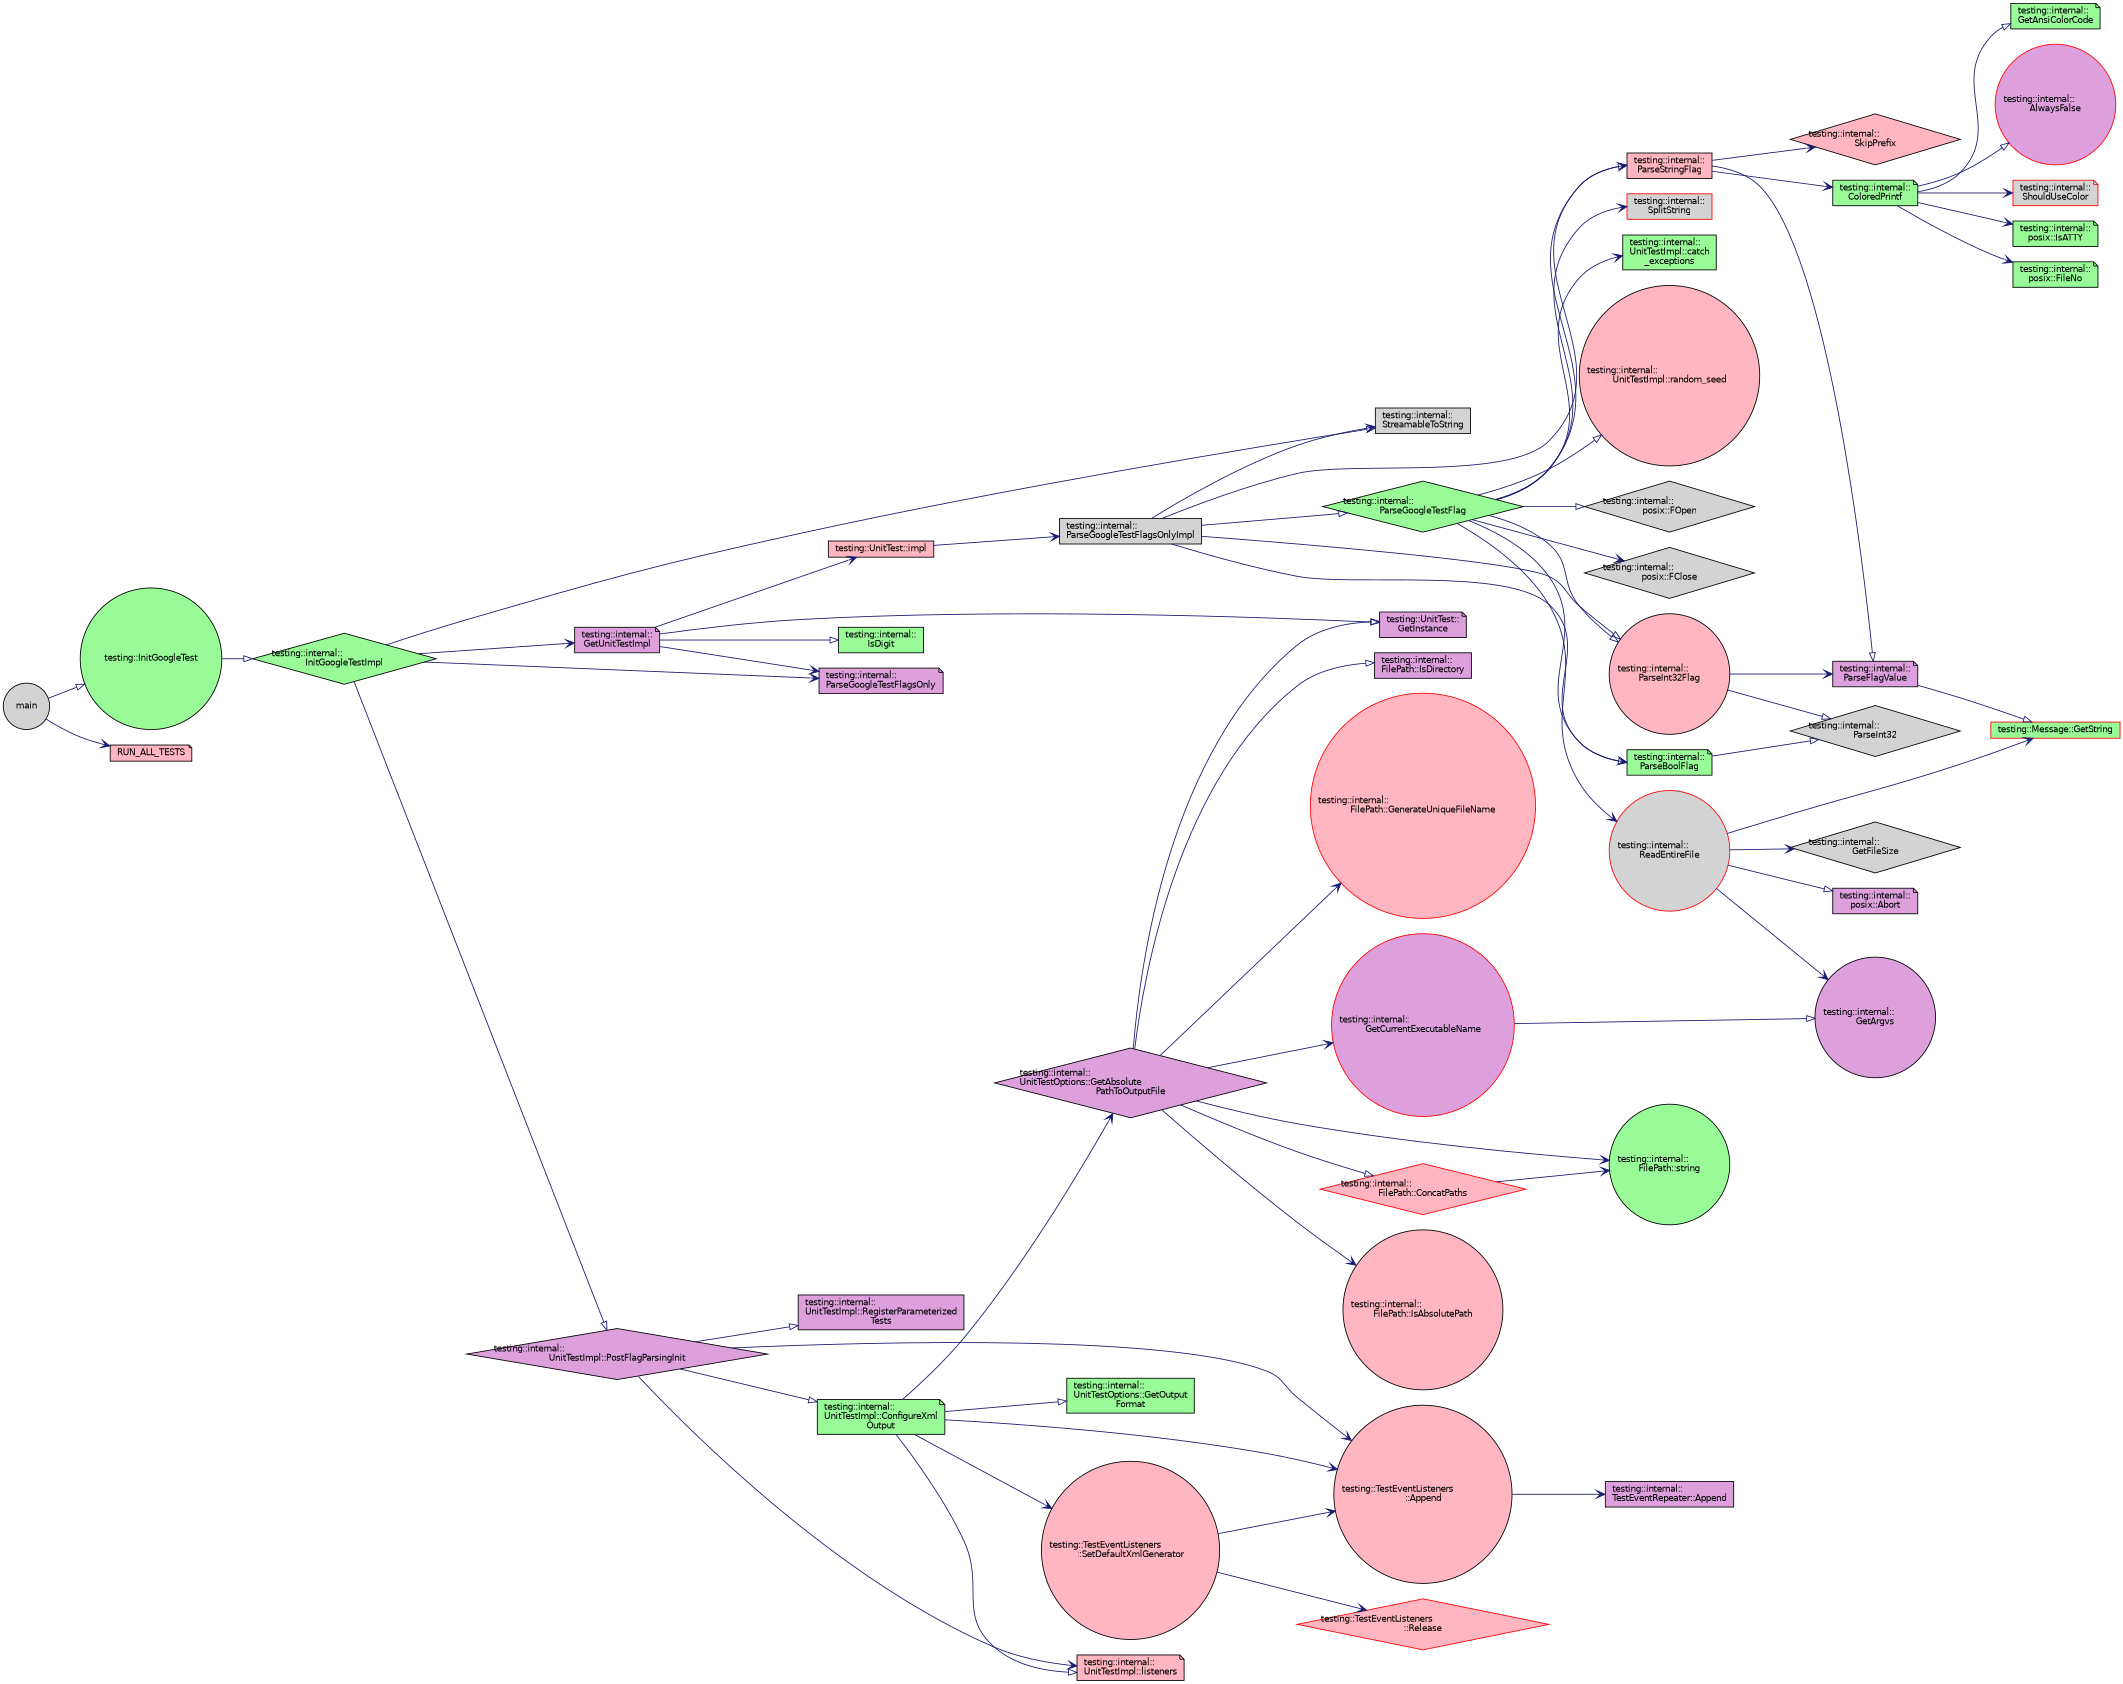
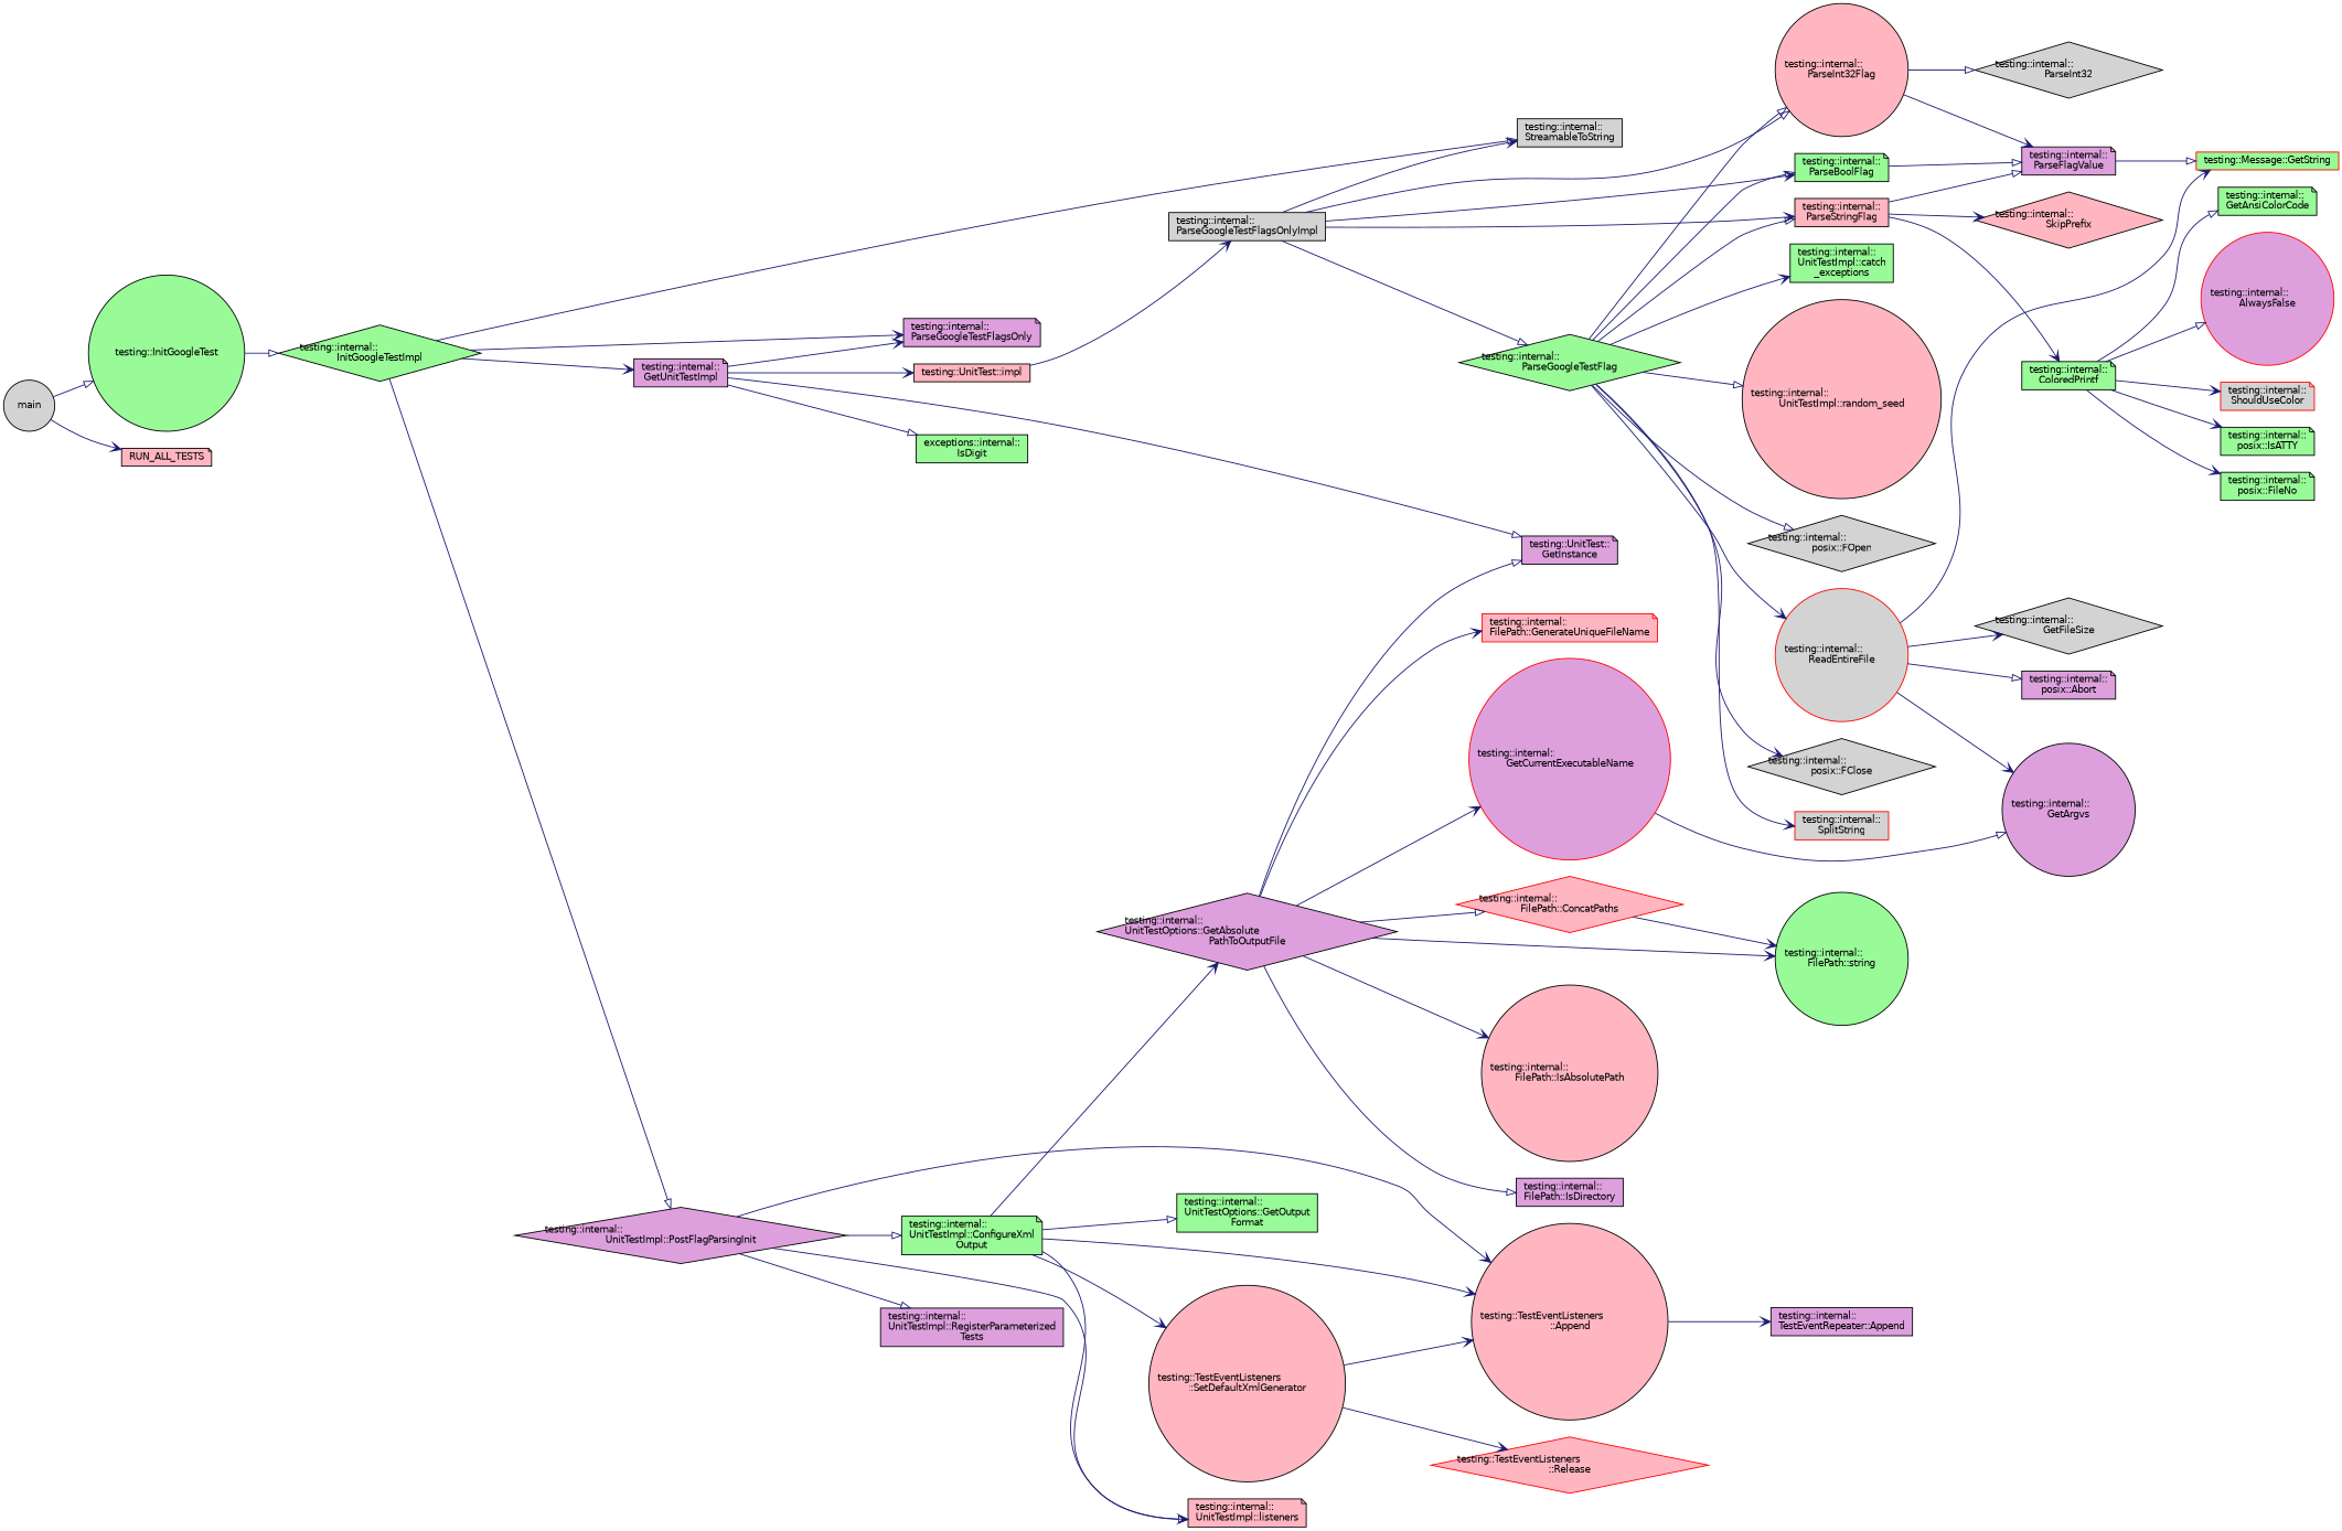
  digraph {
    rankdir=LR
    node [color=black fillcolor=palegreen fontname=Helvetica fontsize=10 shape=note style=filled]
    edge [arrowhead=vee color=midnightblue fontname=Helvetica fontsize=10 labelfontname=Helvetica labelfontsize=10 style=solid]
    n1 [fillcolor=lightgrey fontcolor=black height=0.2 label=main shape=circle width=0.4]
    n2 [height=0.2 label="testing::InitGoogleTest" shape=circle width=0.4]
    n3 [fillcolor=lightpink height=0.2 label=RUN_ALL_TESTS width=0.4]
    n4 [height=0.2 label="testing::internal::\lInitGoogleTestImpl" shape=diamond width=0.4]
    n5 [fillcolor=lightgrey height=0.2 label="testing::internal::\lStreamableToString" shape=box width=0.4]
    n6 [fillcolor=plum height=0.2 label="testing::internal::\lParseGoogleTestFlagsOnly" width=0.4]
    n7 [fillcolor=plum height=0.2 label="testing::internal::\lGetUnitTestImpl" width=0.4]
    n8 [fillcolor=plum height=0.2 label="testing::internal::\lUnitTestImpl::PostFlagParsingInit" shape=diamond width=0.4]
    n9 [fillcolor=plum height=0.2 label="testing::UnitTest::\lGetInstance" width=0.4]
    n10 [fillcolor=lightpink height=0.2 label="testing::UnitTest::impl" shape=box width=0.4]
-   n11 [height=0.2 label="testing::internal::\lIsDigit" shape=box width=0.4]
+   n11 [height=0.2 label="exceptions::internal::\lIsDigit" shape=box width=0.4]
    n12 [fillcolor=lightpink height=0.2 label="testing::internal::\lUnitTestImpl::listeners" width=0.4]
    n13 [fillcolor=lightpink height=0.2 label="testing::TestEventListeners\l::Append" shape=circle width=0.4]
    n14 [fillcolor=plum height=0.2 label="testing::internal::\lUnitTestImpl::RegisterParameterized\lTests" shape=box width=0.4]
    n15 [height=0.2 label="testing::internal::\lUnitTestImpl::ConfigureXml\lOutput" width=0.4]
    n16 [fillcolor=lightgrey height=0.2 label="testing::internal::\lParseGoogleTestFlagsOnlyImpl" shape=box width=0.4]
    n17 [height=0.2 label="testing::internal::\lParseBoolFlag" width=0.4]
    n18 [fillcolor=lightpink height=0.2 label="testing::internal::\lParseInt32Flag" shape=circle width=0.4]
    n19 [fillcolor=lightpink height=0.2 label="testing::internal::\lParseStringFlag" shape=box width=0.4]
    n20 [height=0.2 label="testing::internal::\lParseGoogleTestFlag" shape=diamond width=0.4]
    n21 [fillcolor=plum height=0.2 label="testing::internal::\lParseFlagValue" width=0.4]
    n22 [fillcolor=lightgrey height=0.2 label="testing::internal::\lParseInt32" shape=diamond width=0.4]
    n23 [fillcolor=lightpink height=0.2 label="testing::internal::\lSkipPrefix" shape=diamond width=0.4]
    n24 [height=0.2 label="testing::internal::\lColoredPrintf" width=0.4]
    n25 [height=0.2 label="testing::internal::\lUnitTestImpl::catch\l_exceptions" shape=box width=0.4]
    n26 [fillcolor=lightpink height=0.2 label="testing::internal::\lUnitTestImpl::random_seed" shape=circle width=0.4]
    n27 [fillcolor=lightgrey height=0.2 label="testing::internal::\lposix::FOpen" shape=diamond width=0.4]
    n28 [color=red fillcolor=lightgrey height=0.2 label="testing::internal::\lReadEntireFile" shape=circle width=0.4]
    n29 [fillcolor=lightgrey height=0.2 label="testing::internal::\lposix::FClose" shape=diamond width=0.4]
    n30 [color=red fillcolor=lightgrey height=0.2 label="testing::internal::\lSplitString" shape=box width=0.4]
    n31 [color=red height=0.2 label="testing::Message::GetString" shape=box width=0.4]
    n32 [color=red fillcolor=plum height=0.2 label="testing::internal::\lAlwaysFalse" shape=circle width=0.4]
    n33 [color=red fillcolor=lightgrey height=0.2 label="testing::internal::\lShouldUseColor" width=0.4]
    n34 [height=0.2 label="testing::internal::\lposix::IsATTY" width=0.4]
    n35 [height=0.2 label="testing::internal::\lposix::FileNo" width=0.4]
    n36 [height=0.2 label="testing::internal::\lGetAnsiColorCode" width=0.4]
    n37 [fillcolor=lightgrey height=0.2 label="testing::internal::\lGetFileSize" shape=diamond width=0.4]
    n38 [fillcolor=plum height=0.2 label="testing::internal::\lGetArgvs" shape=circle width=0.4]
    n39 [fillcolor=plum height=0.2 label="testing::internal::\lposix::Abort" width=0.4]
    n40 [fillcolor=plum height=0.2 label="testing::internal::\lTestEventRepeater::Append" shape=box width=0.4]
    n41 [height=0.2 label="testing::internal::\lUnitTestOptions::GetOutput\lFormat" shape=box width=0.4]
    n42 [fillcolor=lightpink height=0.2 label="testing::TestEventListeners\l::SetDefaultXmlGenerator" shape=circle width=0.4]
    n43 [fillcolor=plum height=0.2 label="testing::internal::\lUnitTestOptions::GetAbsolute\lPathToOutputFile" shape=diamond width=0.4]
    n44 [color=red fillcolor=lightpink height=0.2 label="testing::TestEventListeners\l::Release" shape=diamond width=0.4]
    n45 [color=red fillcolor=lightpink height=0.2 label="testing::internal::\lFilePath::ConcatPaths" shape=diamond width=0.4]
    n46 [height=0.2 label="testing::internal::\lFilePath::string" shape=circle width=0.4]
    n47 [fillcolor=lightpink height=0.2 label="testing::internal::\lFilePath::IsAbsolutePath" shape=circle width=0.4]
    n48 [fillcolor=plum height=0.2 label="testing::internal::\lFilePath::IsDirectory" shape=box width=0.4]
-   n49 [color=red fillcolor=lightpink height=0.2 label="testing::internal::\lFilePath::GenerateUniqueFileName" shape=circle width=0.4]
+   n49 [color=red fillcolor=lightpink height=0.2 label="testing::internal::\lFilePath::GenerateUniqueFileName" width=0.4]
    n50 [color=red fillcolor=plum height=0.2 label="testing::internal::\lGetCurrentExecutableName" shape=circle width=0.4]
    n1 -> n2 [arrowhead=onormal]
    n1 -> n3
    n2 -> n4 [arrowhead=onormal]
    n4 -> n5 [arrowhead=onormal]
    n4 -> n6
    n4 -> n7
    n4 -> n8 [arrowhead=onormal]
    n7 -> n6
    n7 -> n9 [arrowhead=onormal]
    n7 -> n10
    n7 -> n11 [arrowhead=onormal]
    n8 -> n12
    n8 -> n13
    n8 -> n14 [arrowhead=onormal]
    n8 -> n15 [arrowhead=onormal]
    n10 -> n16
    n13 -> n40
    n15 -> n12 [arrowhead=onormal]
    n15 -> n13
    n15 -> n41 [arrowhead=onormal]
    n15 -> n42
    n15 -> n43
    n16 -> n5
    n16 -> n17
    n16 -> n18 [arrowhead=onormal]
    n16 -> n19
    n16 -> n20 [arrowhead=onormal]
-   n17 -> n22 [arrowhead=onormal]
+   n17 -> n21 [arrowhead=onormal]
    n18 -> n21
    n18 -> n22 [arrowhead=onormal]
    n19 -> n21 [arrowhead=onormal]
    n19 -> n23
    n19 -> n24
    n20 -> n17 [arrowhead=onormal]
    n20 -> n18 [arrowhead=onormal]
    n20 -> n19 [arrowhead=onormal]
    n20 -> n25
    n20 -> n26 [arrowhead=onormal]
    n20 -> n27 [arrowhead=onormal]
    n20 -> n28
    n20 -> n29
    n20 -> n30
    n21 -> n31 [arrowhead=onormal]
    n24 -> n32 [arrowhead=onormal]
    n24 -> n33
    n24 -> n34
    n24 -> n35
    n24 -> n36 [arrowhead=onormal]
    n28 -> n31
    n28 -> n37
    n28 -> n38
    n28 -> n39 [arrowhead=onormal]
    n42 -> n13
    n42 -> n44
    n43 -> n9 [arrowhead=onormal]
    n43 -> n45 [arrowhead=onormal]
    n43 -> n46
    n43 -> n47
    n43 -> n48 [arrowhead=onormal]
    n43 -> n49
    n43 -> n50
    n45 -> n46
    n50 -> n38 [arrowhead=onormal]
  }
